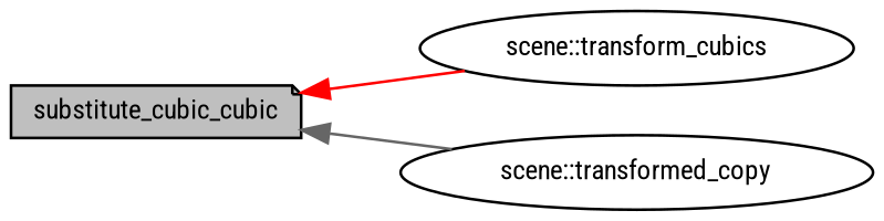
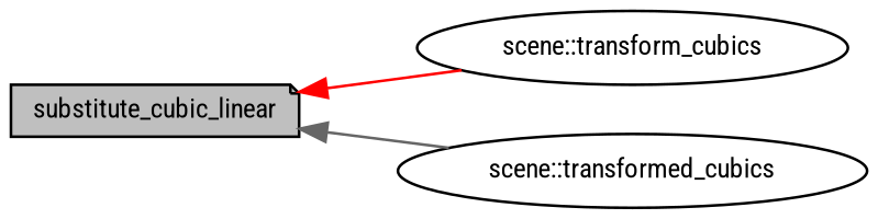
  digraph {
    fontname="Roboto Condensed"
    rankdir=LR
    node [color=black fillcolor=white fontname="Roboto Condensed" fontsize=10 shape=ellipse style=filled]
    edge [dir=back fontname="Roboto Condensed" fontsize=10 labelfontname=Helvetica labelfontsize=10 style=solid]
-   n1 [fillcolor=grey75 fontcolor=black height=0.2 label=substitute_cubic_cubic shape=note width=0.4]
+   n1 [fillcolor=grey75 fontcolor=black height=0.2 label=substitute_cubic_linear shape=note width=0.4]
    n2 [height=0.2 label="scene::transform_cubics" width=0.4]
-   n3 [height=0.2 label="scene::transformed_copy" width=0.4]
+   n3 [height=0.2 label="scene::transformed_cubics" width=0.4]
    n1 -> n2 [color=red]
    n1 -> n3 [color=gray40]
  }
